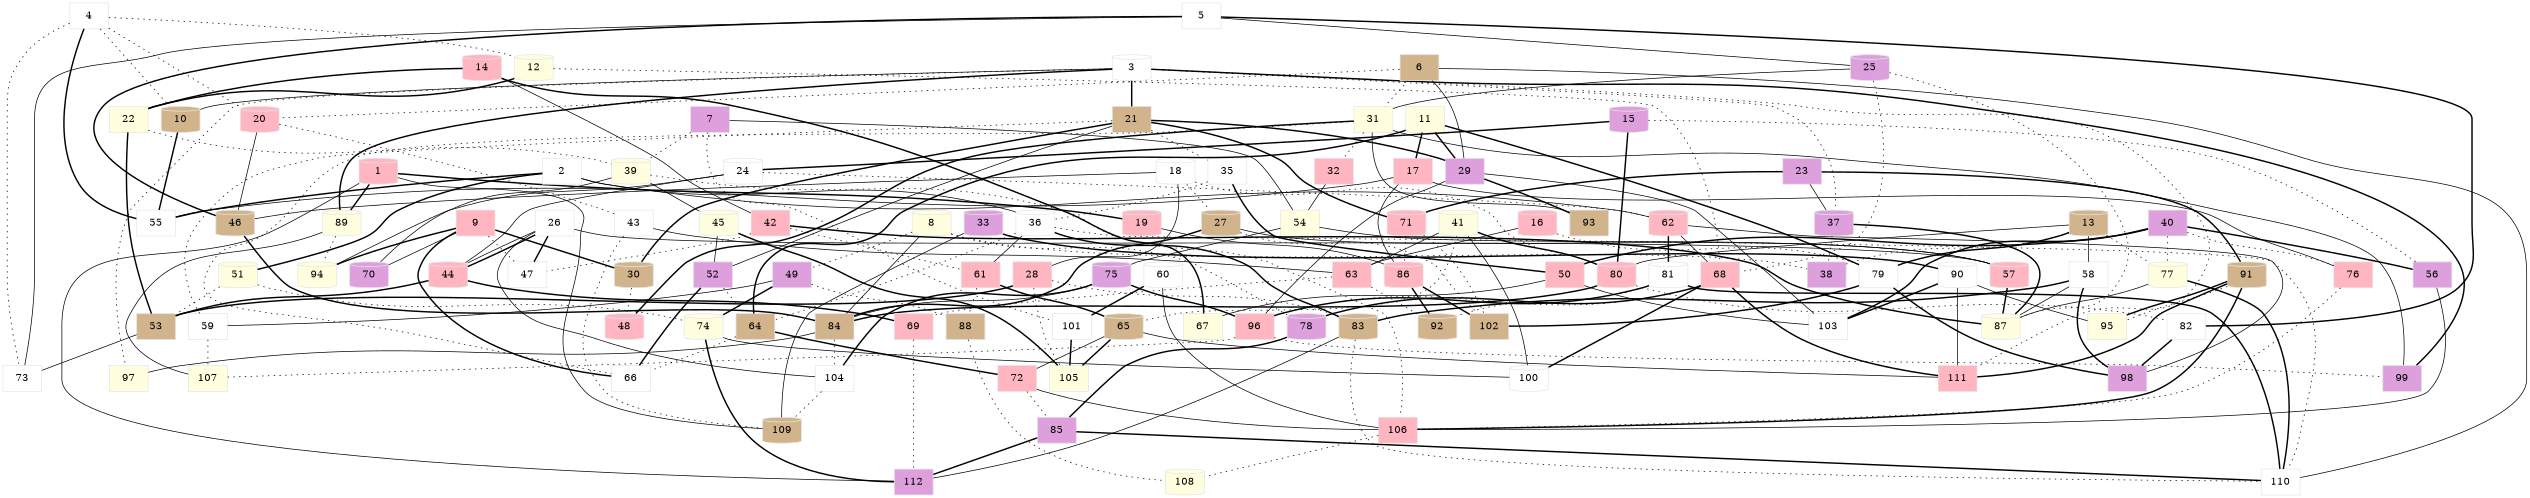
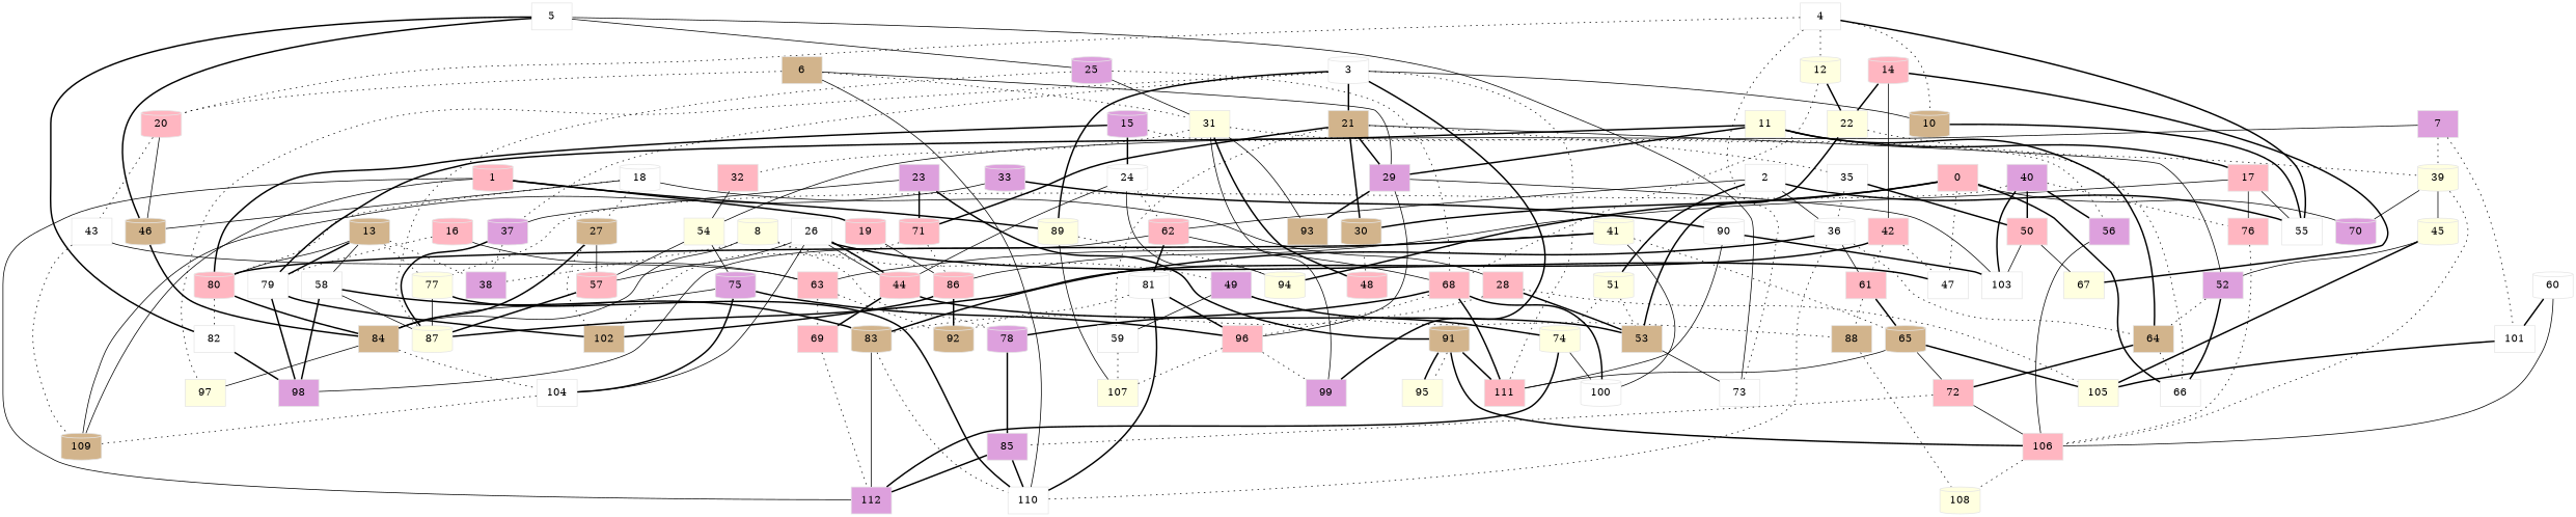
  graph {
    node [color=gray90 fillcolor=lightpink shape=box style=filled]
    edge [style=bold]
    1 [shape=cylinder]
    19 [shape=cylinder]
    89 [fillcolor=lightyellow shape=cylinder]
    109 [fillcolor=tan shape=cylinder]
    112 [fillcolor=plum]
    86 [shape=cylinder]
    94 [fillcolor=lightyellow shape=cylinder]
    107 [fillcolor=lightyellow]
    2 [fillcolor=white]
    36 [fillcolor=white shape=cylinder]
    51 [fillcolor=lightyellow shape=cylinder]
    55 [fillcolor=white]
    62 [shape=cylinder]
    110 [fillcolor=white]
    64 [fillcolor=tan]
    83 [fillcolor=tan shape=cylinder]
    61
    53 [fillcolor=tan]
    74 [fillcolor=lightyellow shape=cylinder]
    68
    98 [fillcolor=plum]
    81 [fillcolor=white shape=cylinder]
    3 [fillcolor=white shape=cylinder]
    10 [fillcolor=tan shape=cylinder]
    21 [fillcolor=tan]
    37 [fillcolor=plum shape=cylinder]
    97 [fillcolor=lightyellow]
    99 [fillcolor=plum]
    111
    29 [fillcolor=plum]
    30 [fillcolor=tan shape=cylinder]
    35 [fillcolor=white]
    52 [fillcolor=plum]
    59 [fillcolor=white]
    71 [shape=cylinder]
    38 [fillcolor=plum]
    87 [fillcolor=lightyellow shape=cylinder]
    4 [fillcolor=white]
    12 [fillcolor=lightyellow shape=cylinder]
    20 [shape=cylinder]
    73 [fillcolor=white]
    22 [fillcolor=lightyellow]
    46 [fillcolor=tan shape=cylinder]
    43 [fillcolor=white]
    5 [fillcolor=white]
    25 [fillcolor=plum shape=cylinder]
    82 [fillcolor=white]
    31 [fillcolor=lightyellow]
    84 [fillcolor=tan]
    6 [fillcolor=tan]
    93 [fillcolor=tan]
    96
    103 [fillcolor=white]
    66 [fillcolor=white]
    48 [shape=cylinder]
    32
    7 [fillcolor=plum]
    39 [fillcolor=lightyellow shape=cylinder]
    54 [fillcolor=lightyellow]
    101 [fillcolor=white]
    70 [fillcolor=plum shape=cylinder]
    45 [fillcolor=lightyellow shape=cylinder]
    106
    57 [shape=cylinder]
    75 [fillcolor=plum shape=cylinder]
    105 [fillcolor=lightyellow]
    8 [fillcolor=lightyellow shape=cylinder]
    49 [fillcolor=plum]
    78 [fillcolor=plum shape=cylinder]
    88 [fillcolor=tan]
    85 [fillcolor=plum]
    104 [fillcolor=white]
-   9
+   9 [label=0]
    47 [fillcolor=white]
    11 [fillcolor=lightyellow]
    17
    79 [fillcolor=white]
    76
    72
    102 [fillcolor=tan]
    100 [fillcolor=white shape=cylinder]
    13 [fillcolor=tan shape=cylinder]
    58 [fillcolor=white]
    77 [fillcolor=lightyellow shape=cylinder]
    80 [shape=cylinder]
    14 [shape=cylinder]
    42
    67 [fillcolor=lightyellow]
    15 [fillcolor=plum shape=cylinder]
    24 [fillcolor=white shape=cylinder]
    56 [fillcolor=plum]
    44 [shape=cylinder]
    16 [shape=cylinder]
    63
    69
    92 [fillcolor=tan shape=cylinder]
    18 [fillcolor=white shape=cylinder]
    27 [fillcolor=tan shape=cylinder]
    28
    50
    23 [fillcolor=plum]
    91 [fillcolor=tan shape=cylinder]
    95 [fillcolor=lightyellow]
    26 [fillcolor=white]
    33 [fillcolor=plum shape=cylinder]
    90 [fillcolor=white shape=cylinder]
    65 [fillcolor=tan shape=cylinder]
    108 [fillcolor=lightyellow shape=cylinder]
    40 [fillcolor=plum]
    41 [fillcolor=lightyellow shape=cylinder]
    60 [fillcolor=white shape=cylinder]
    1 -- 19
    1 -- 89
    1 -- 109 [style=solid]
    1 -- 112 [style=solid]
    19 -- 86 [style=solid]
    89 -- 94 [style=dotted]
    89 -- 107 [style=solid]
    86 -- 102
    86 -- 92
    2 -- 36 [style=solid]
    2 -- 51
    2 -- 55
    2 -- 62 [style=solid]
    36 -- 110 [style=dotted]
    36 -- 64 [style=dotted]
    36 -- 83
    36 -- 61 [style=solid]
    51 -- 53 [style=dotted]
    51 -- 74 [style=dotted]
    62 -- 68 [style=solid]
    62 -- 98 [style=solid]
    62 -- 81
    64 -- 66 [style=dotted]
    64 -- 72
    83 -- 112 [style=solid]
    83 -- 110 [style=dotted]
    61 -- 88 [style=dotted]
    61 -- 65
    53 -- 73 [style=solid]
    74 -- 112
    74 -- 100 [style=solid]
    68 -- 111
    68 -- 96 [style=dotted]
    68 -- 78
    68 -- 100
    81 -- 110
    81 -- 96
    81 -- 92 [style=dotted]
    3 -- 89
    3 -- 10 [style=solid]
    3 -- 21
    3 -- 37 [style=dotted]
    3 -- 97 [style=dotted]
    3 -- 99
    3 -- 111 [style=dotted]
    10 -- 55
    21 -- 29
    21 -- 30
    21 -- 35 [style=dotted]
    21 -- 52 [style=solid]
    21 -- 59 [style=dotted]
    21 -- 71
    37 -- 38 [style=dotted]
    37 -- 87
    29 -- 93
    29 -- 96 [style=solid]
    29 -- 103 [style=solid]
    30 -- 48 [style=dotted]
    35 -- 36 [style=dotted]
    35 -- 50
    52 -- 64 [style=dotted]
    52 -- 66
    59 -- 107 [style=dotted]
    71 -- 86 [style=dotted]
    71 -- 102 [style=dotted]
    4 -- 55
    4 -- 10 [style=dotted]
    4 -- 12 [style=dotted]
    4 -- 20 [style=dotted]
    4 -- 73 [style=dotted]
    12 -- 68 [style=dotted]
    12 -- 22
    20 -- 46 [style=solid]
    20 -- 43 [style=dotted]
    22 -- 53
    22 -- 39 [style=dotted]
    46 -- 84
    43 -- 109 [style=dotted]
    43 -- 63 [style=solid]
    5 -- 73 [style=solid]
    5 -- 46
    5 -- 25 [style=solid]
    5 -- 82
    25 -- 68 [style=dotted]
    25 -- 87 [style=dotted]
    25 -- 31 [style=solid]
    82 -- 98
    31 -- 99 [style=solid]
    31 -- 93 [style=solid]
    31 -- 66 [style=dotted]
    31 -- 48
    31 -- 32 [style=dotted]
    84 -- 97 [style=solid]
    84 -- 104 [style=dotted]
    6 -- 110 [style=solid]
    6 -- 29 [style=solid]
    6 -- 20 [style=dotted]
    6 -- 31 [style=dotted]
    96 -- 107 [style=dotted]
    96 -- 99 [style=dotted]
    32 -- 54 [style=solid]
    7 -- 39 [style=dotted]
    7 -- 54 [style=solid]
    7 -- 101 [style=dotted]
    39 -- 70 [style=solid]
    39 -- 45 [style=solid]
    39 -- 106 [style=dotted]
    54 -- 57 [style=solid]
    54 -- 75 [style=solid]
    101 -- 105
    45 -- 52 [style=solid]
    45 -- 105
    106 -- 108 [style=dotted]
    57 -- 87
    75 -- 84 [style=solid]
    75 -- 96
    75 -- 104
    8 -- 38 [style=dotted]
    8 -- 84 [style=solid]
    8 -- 49 [style=dotted]
    8 -- 78 [style=dotted]
    49 -- 74
    49 -- 59 [style=solid]
    49 -- 88 [style=dotted]
    78 -- 85
    88 -- 108 [style=dotted]
    85 -- 112
    85 -- 110
    104 -- 109 [style=dotted]
    9 -- 94
    9 -- 30
    9 -- 66
    9 -- 70 [style=solid]
    9 -- 47 [style=dotted]
    11 -- 64
    11 -- 29
    11 -- 17
    11 -- 79
    17 -- 86 [style=solid]
    17 -- 55 [style=solid]
    17 -- 76 [style=solid]
    79 -- 98
    79 -- 102
    76 -- 106 [style=dotted]
    72 -- 106 [style=solid]
    72 -- 85 [style=dotted]
    13 -- 38 [style=dotted]
    13 -- 79
    13 -- 58 [style=solid]
    13 -- 77 [style=dotted]
    13 -- 80 [style=solid]
    58 -- 83
    58 -- 98
    58 -- 87 [style=solid]
    77 -- 110
    77 -- 87 [style=solid]
    80 -- 82 [style=dotted]
    80 -- 84
    14 -- 22
    14 -- 42 [style=solid]
    14 -- 67
    42 -- 61 [style=dotted]
    42 -- 87
    42 -- 47 [style=dotted]
    15 -- 80
    15 -- 24
    15 -- 56 [style=dotted]
    24 -- 94 [style=solid]
    24 -- 62 [style=dotted]
    24 -- 44 [style=solid]
    56 -- 106 [style=solid]
    44 -- 53
    44 -- 69
    16 -- 79 [style=dotted]
    16 -- 63 [style=solid]
    63 -- 69 [style=dotted]
    63 -- 92 [style=dotted]
    69 -- 112 [style=dotted]
    18 -- 46 [style=solid]
    18 -- 80 [style=dotted]
    18 -- 27 [style=dotted]
    18 -- 28 [style=solid]
    27 -- 84
    27 -- 57 [style=solid]
    27 -- 102 [style=dotted]
    28 -- 83 [style=dotted]
    28 -- 53
    28 -- 105 [style=dotted]
    50 -- 103 [style=solid]
    50 -- 67 [style=solid]
    23 -- 37 [style=solid]
    23 -- 71
    23 -- 91
    91 -- 111
    91 -- 106
    91 -- 95
    91 -- 95 [style=dotted]
    26 -- 57 [style=solid]
    26 -- 104 [style=solid]
    26 -- 47
    26 -- 44 [style=solid]
    26 -- 44
    33 -- 109 [style=solid]
    33 -- 90
    90 -- 111 [style=solid]
    90 -- 103
-   90 -- 95 [style=solid]
    65 -- 111 [style=solid]
    65 -- 105
    65 -- 72 [style=solid]
    40 -- 103
    40 -- 76 [style=dotted]
    40 -- 77 [style=dotted]
    40 -- 56
    40 -- 50
    41 -- 100 [style=solid]
    41 -- 80
    41 -- 63 [style=solid]
    41 -- 65 [style=dotted]
    60 -- 101
    60 -- 106 [style=solid]
  }
